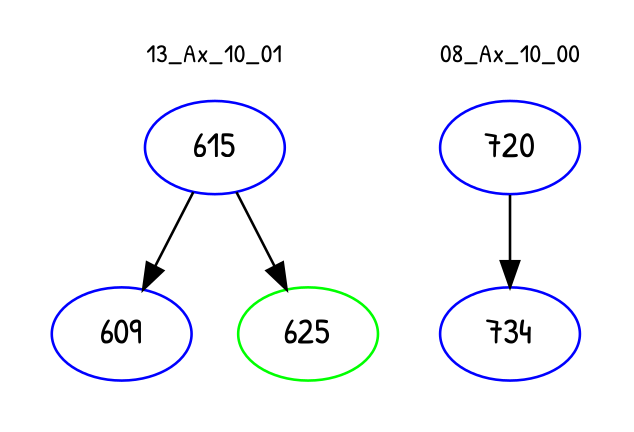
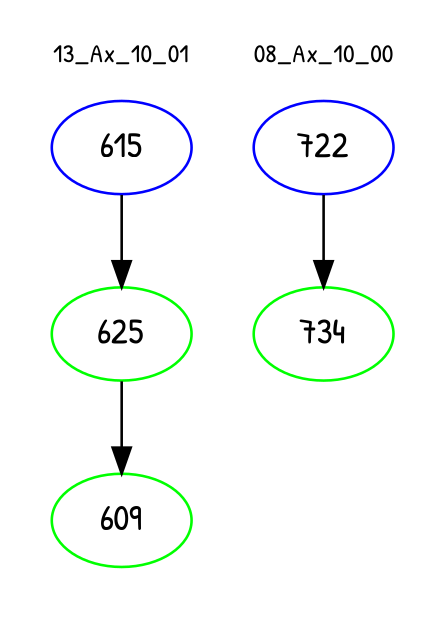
  digraph {
    fontname="Patrick Hand"
    node [color=blue fontname="Patrick Hand"]
    edge [color=black fontname="Patrick Hand"]
    n1 [label=615]
-   n2 [label=609]
+   n2 [color=green label=609]
    n3 [color=green label=625]
-   n4 [label=720]
-   n5 [label=734]
+   n4 [label=722]
+   n5 [color=green label=734]
    subgraph cluster_1 {
      color=white
      fontsize=10
      label="13_Ax_10_01"
      n1
      n2
      n3
    }
    subgraph cluster_2 {
      color=white
      fontsize=10
      label="08_Ax_10_00"
      n4
      n5
    }
-   n1 -> n2
+   n3 -> n2
    n1 -> n3
    n4 -> n5
  }
